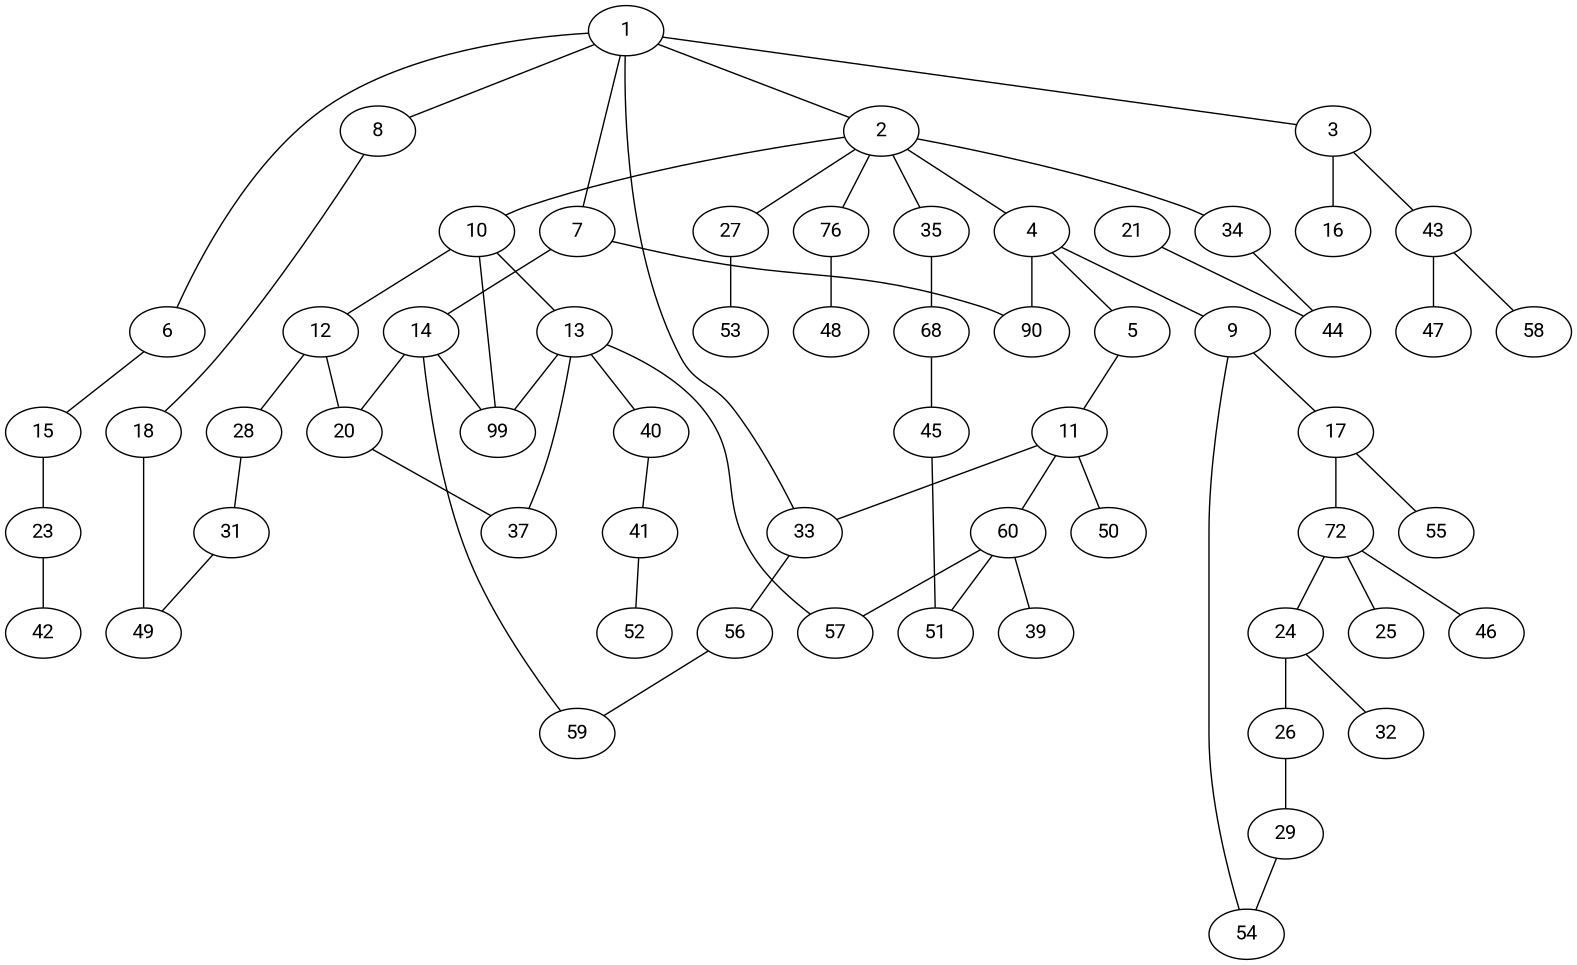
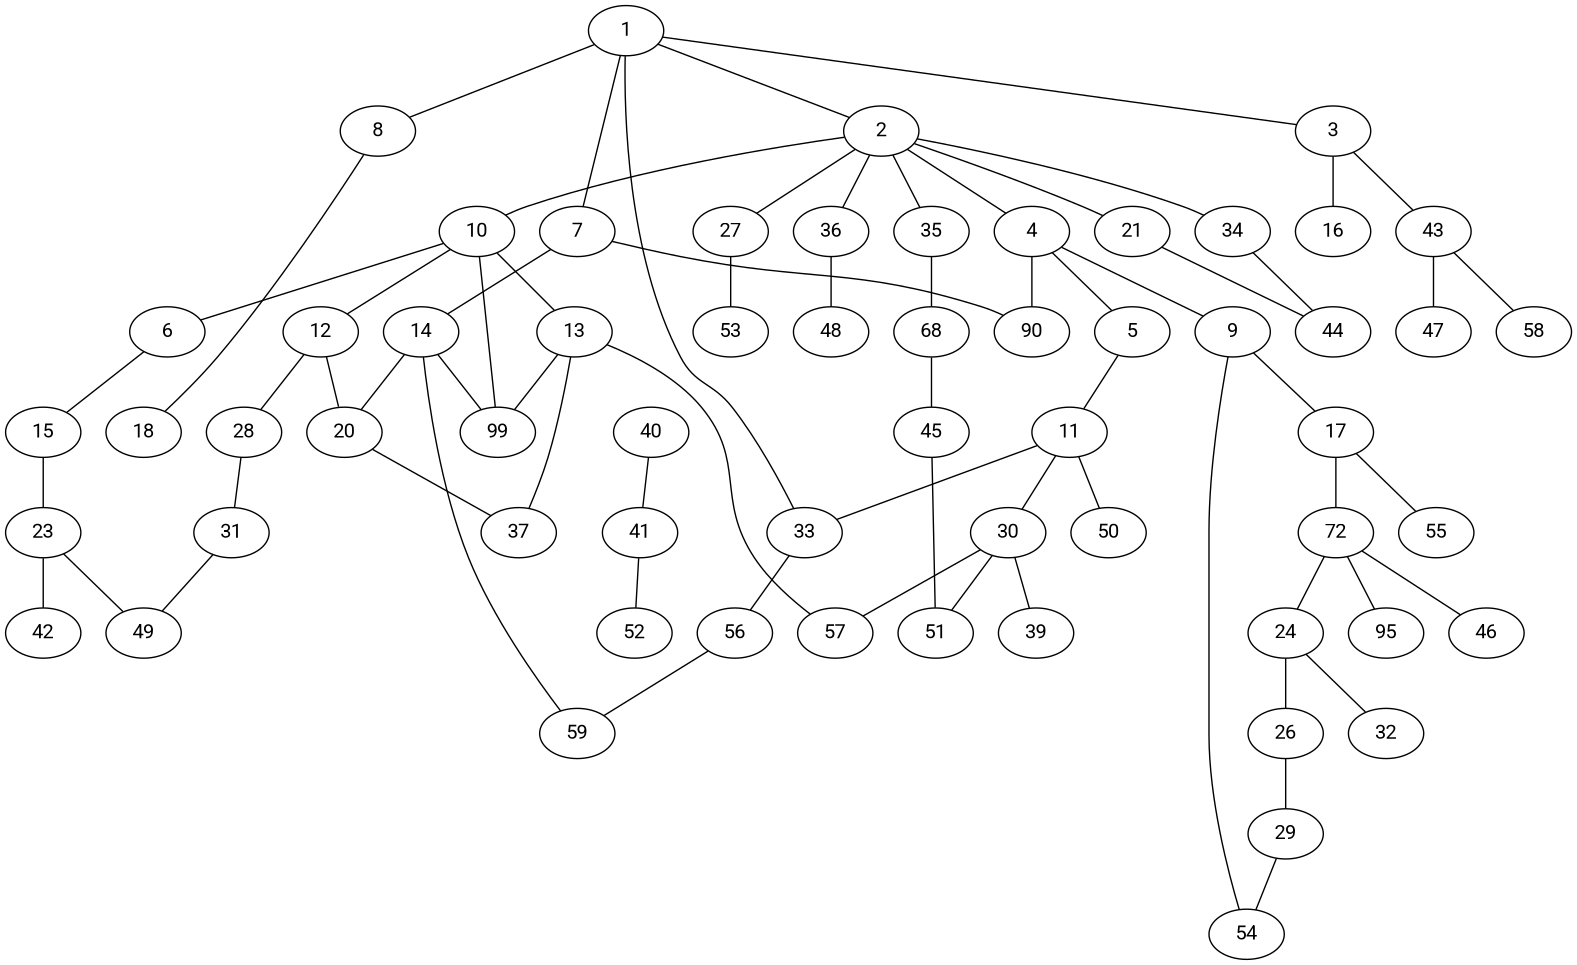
  graph {
    fontname=Roboto
    node [fontname=Roboto]
    edge [fontname=Roboto]
    1
    2
    3
    6
    8
    33
    7
    4
    10
    21
    27
    34
    35
-   36 [label=76]
+   36
    16
    43
    15
    18
    56
    5
    9
    n22 [label=90]
    12
    13
    n25 [label=99]
    44
    53
    n28 [label=68]
    48
    14
    47
    58
    23
    49
    59
    11
    17
    54
    20
    28
    37
    40
    57
    45
-   30 [label=60]
+   30
    50
    n47 [label=72]
    55
    39
    51
    42
    24
-   25
+   25 [label=95]
    46
    31
    41
    52
    26
    32
    29
    1 -- 2
    1 -- 3
-   1 -- 6
+   10 -- 6
    1 -- 8
    1 -- 33
    1 -- 7
    2 -- 4
    2 -- 10
+   2 -- 21
    2 -- 27
    2 -- 34
    2 -- 35
    2 -- 36
    3 -- 16
    3 -- 43
    6 -- 15
    8 -- 18
    33 -- 56
    7 -- n22
    7 -- 14
    4 -- 5
    4 -- 9
    4 -- n22
    10 -- 12
    10 -- 13
    10 -- n25
    21 -- 44
    27 -- 53
    34 -- 44
    35 -- n28
    36 -- 48
    43 -- 47
    43 -- 58
    15 -- 23
-   18 -- 49
+   23 -- 49
    56 -- 59
    5 -- 11
    9 -- 17
    9 -- 54
    12 -- 20
    12 -- 28
    13 -- n25
    13 -- 37
-   13 -- 40
    13 -- 57
    n28 -- 45
    14 -- n25
    14 -- 59
    14 -- 20
    23 -- 42
    11 -- 33
    11 -- 30
    11 -- 50
    17 -- n47
    17 -- 55
    20 -- 37
    28 -- 31
    40 -- 41
    45 -- 51
    30 -- 57
    30 -- 39
    30 -- 51
    n47 -- 24
    n47 -- 25
    n47 -- 46
    24 -- 26
    24 -- 32
    31 -- 49
    41 -- 52
    26 -- 29
    29 -- 54
  }
